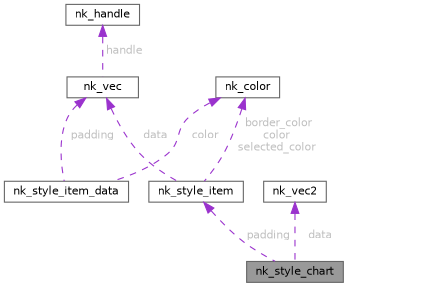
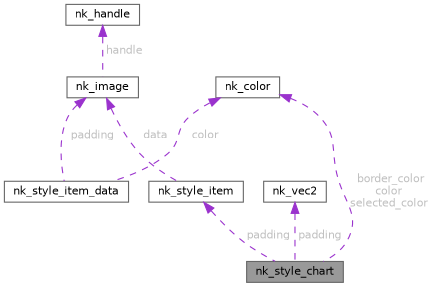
  digraph {
    node [color=gray40 fillcolor=white fontname=Helvetica fontsize=10 shape=box style=filled]
    edge [color=darkorchid3 dir=back fontcolor=grey fontname=Helvetica fontsize=10 labelfontname=Helvetica labelfontsize=10 style=dashed]
    n1 [fillcolor=grey60 fontcolor=black height=0.2 label=nk_style_chart width=0.4]
    n2 [height=0.2 label=nk_style_item width=0.4]
    n3 [height=0.2 label=nk_style_item_data width=0.4]
-   n4 [height=0.2 label=nk_vec width=0.4]
+   n4 [height=0.2 label=nk_image width=0.4]
    n5 [height=0.2 label=nk_handle width=0.4]
    n6 [height=0.2 label=nk_color width=0.4]
    n7 [height=0.2 label=nk_vec2 width=0.4]
    n2 -> n1 [label=" padding"]
    n4 -> n2 [label=" data"]
    n4 -> n3 [label=" padding"]
    n5 -> n4 [label=" handle"]
-   n6 -> n2 [label=" border_color\ncolor\nselected_color"]
+   n6 -> n1 [label=" border_color\ncolor\nselected_color"]
    n6 -> n3 [label=" color"]
-   n7 -> n1 [label=" data"]
+   n7 -> n1 [label=" padding"]
  }
